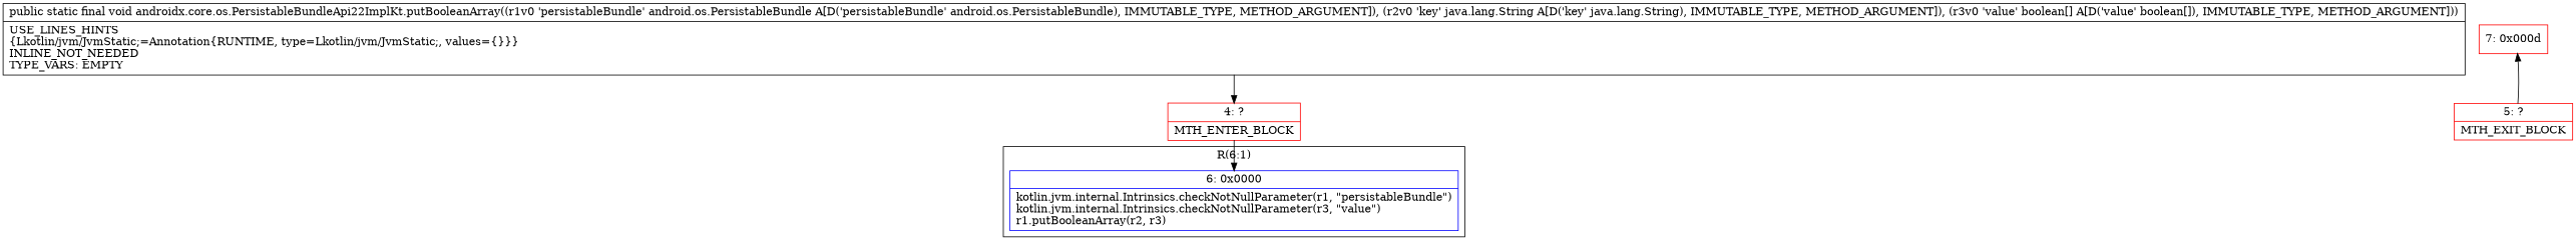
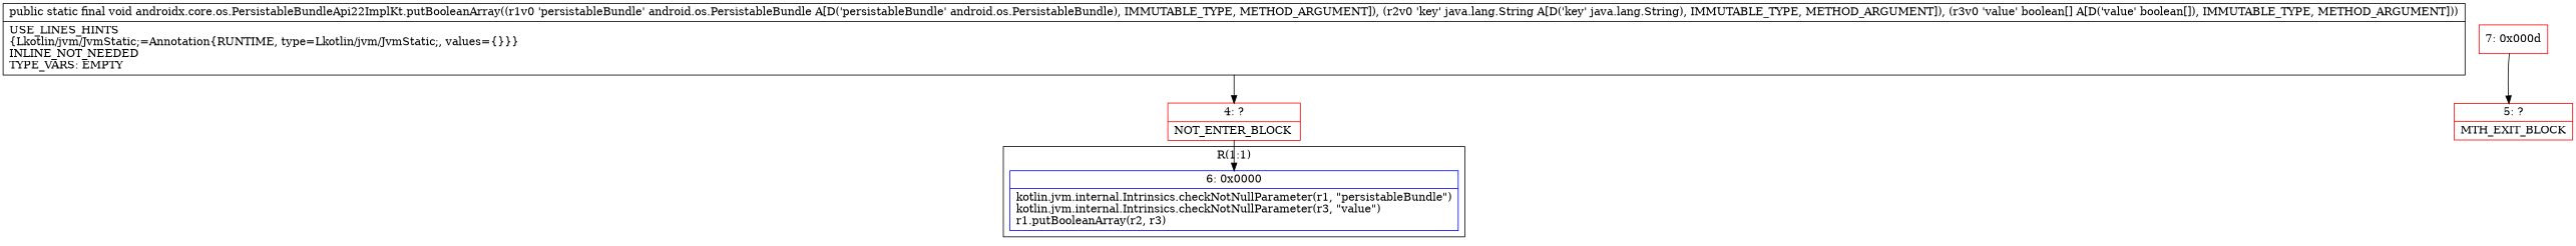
  digraph {
    node [color=red shape=record]
    n1 [color=blue label="{6\:\ 0x0000|kotlin.jvm.internal.Intrinsics.checkNotNullParameter(r1, \"persistableBundle\")\lkotlin.jvm.internal.Intrinsics.checkNotNullParameter(r3, \"value\")\lr1.putBooleanArray(r2, r3)\l}"]
    n2 [label="{7\:\ 0x000d}"]
    n3 [label="{5\:\ ?|MTH_EXIT_BLOCK\l}"]
-   n4 [label="{4\:\ ?|MTH_ENTER_BLOCK\l}"]
+   n4 [label="{4\:\ ?|NOT_ENTER_BLOCK\l}"]
    n5 [label="{public static final void androidx.core.os.PersistableBundleApi22ImplKt.putBooleanArray((r1v0 'persistableBundle' android.os.PersistableBundle A[D('persistableBundle' android.os.PersistableBundle), IMMUTABLE_TYPE, METHOD_ARGUMENT]), (r2v0 'key' java.lang.String A[D('key' java.lang.String), IMMUTABLE_TYPE, METHOD_ARGUMENT]), (r3v0 'value' boolean[] A[D('value' boolean[]), IMMUTABLE_TYPE, METHOD_ARGUMENT]))  | USE_LINES_HINTS\l\{Lkotlin\/jvm\/JvmStatic;=Annotation\{RUNTIME, type=Lkotlin\/jvm\/JvmStatic;, values=\{\}\}\}\lINLINE_NOT_NEEDED\lTYPE_VARS: EMPTY\l}" color=""]
    subgraph cluster_1 {
-     label="R(6:1)"
+     label="R(1:1)"
      n1
    }
-   n3 -> n2
+   n2 -> n3
    n4 -> n1
    n5 -> n4
  }
